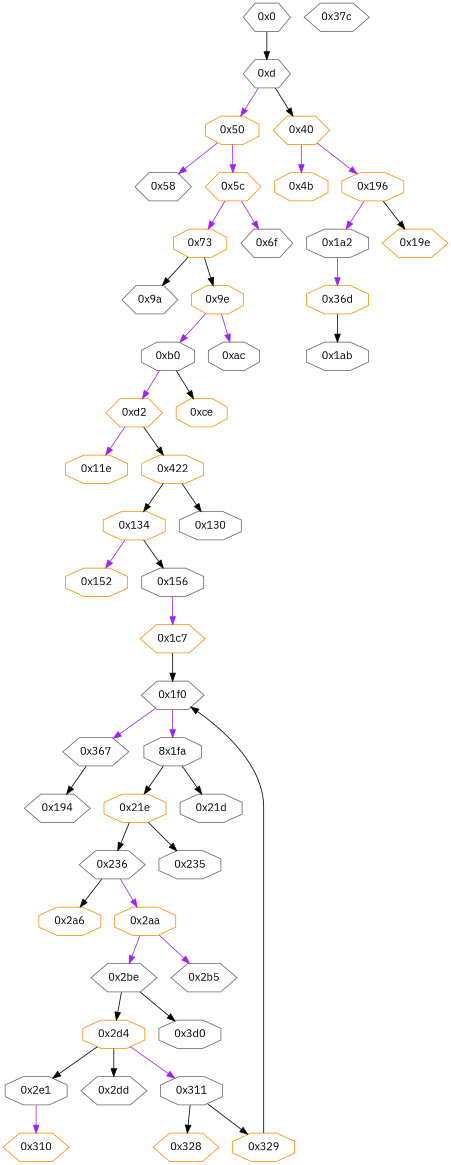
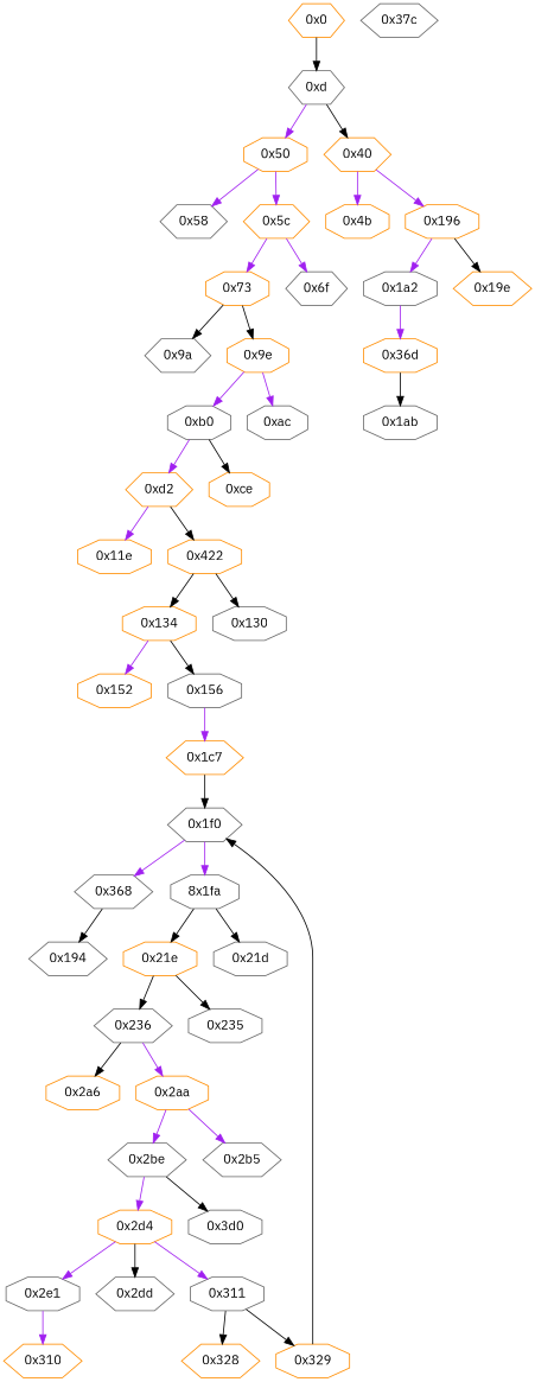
  strict digraph {
    fontname="IBM Plex Sans"
    node [color=darkorange fillcolor=white fontname="IBM Plex Sans" shape=octagon style=filled]
    edge [color=purple fontname="IBM Plex Sans"]
    "0xd2" [shape=hexagon]
    "0xb0" [color=gray40]
    "0xce"
    "0x11e"
    n5 [label="0x422"]
    "0x194" [color=gray40 shape=hexagon]
    "0x152"
    "0x134"
    "0x156" [color=gray40]
    "0x1c7" [shape=hexagon]
    "0x58" [color=gray40 shape=hexagon]
-   "0x0" [color=gray40 shape=hexagon]
+   "0x0" [shape=hexagon]
    "0xd" [color=gray40 shape=hexagon]
    "0x4b"
    "0x50"
    "0x40" [shape=hexagon]
    "0x2a6"
    "0x36d"
    "0x1ab" [color=gray40]
    "0x9a" [color=gray40 shape=hexagon]
    "0x1f0" [color=gray40 shape=hexagon]
    "0x130" [color=gray40]
    "0x2be" [color=gray40 shape=hexagon]
    "0x2d4"
    n25 [color=gray40 label="0x3d0"]
    "0x2e1" [color=gray40]
    "0x2dd" [color=gray40 shape=hexagon]
    "0x311" [color=gray40]
    "0x328" [shape=hexagon]
-   "0x367" [color=gray40 shape=hexagon]
+   "0x367" [color=gray40 shape=hexagon label="0x368"]
    n31 [color=gray40 label="8x1fa"]
    "0x21e"
    "0x21d" [color=gray40]
    "0x73"
    "0x9e"
    "0xac" [color=gray40]
    "0x2b5" [color=gray40 shape=hexagon]
    "0x1a2" [color=gray40]
    "0x236" [color=gray40 shape=hexagon]
    "0x2aa"
    "0x310" [shape=hexagon]
    "0x235" [color=gray40]
    "0x5c" [shape=hexagon]
    "0x6f" [color=gray40 shape=hexagon]
    "0x329"
    "0x37c" [color=gray40 shape=hexagon]
    "0x196"
    "0x19e" [shape=hexagon]
    "0xd2" -> "0x11e"
    "0xd2" -> n5 [color=black]
    "0xb0" -> "0xd2"
    "0xb0" -> "0xce" [color=black]
    n5 -> "0x134" [color=black]
    n5 -> "0x130" [color=black]
    "0x134" -> "0x152"
    "0x134" -> "0x156" [color=black]
    "0x156" -> "0x1c7"
    "0x1c7" -> "0x1f0" [color=black]
    "0x0" -> "0xd" [color=black]
    "0xd" -> "0x50"
    "0xd" -> "0x40" [color=black]
    "0x50" -> "0x58"
    "0x50" -> "0x5c"
    "0x40" -> "0x4b"
    "0x40" -> "0x196"
    "0x36d" -> "0x1ab" [color=black]
    "0x1f0" -> "0x367"
    "0x1f0" -> n31
-   "0x2be" -> "0x2d4" [color=black]
+   "0x2be" -> "0x2d4"
    "0x2be" -> n25 [color=black]
-   "0x2d4" -> "0x2e1" [color=black]
+   "0x2d4" -> "0x2e1"
    "0x2d4" -> "0x2dd" [color=black]
    "0x2d4" -> "0x311"
    "0x2e1" -> "0x310"
    "0x311" -> "0x328" [color=black]
    "0x311" -> "0x329" [color=black]
    "0x367" -> "0x194" [color=black]
    n31 -> "0x21e" [color=black]
    n31 -> "0x21d" [color=black]
    "0x21e" -> "0x236" [color=black]
    "0x21e" -> "0x235" [color=black]
    "0x73" -> "0x9a" [color=black]
    "0x73" -> "0x9e" [color=black]
    "0x9e" -> "0xb0"
    "0x9e" -> "0xac"
    "0x1a2" -> "0x36d"
    "0x236" -> "0x2a6" [color=black]
    "0x236" -> "0x2aa"
    "0x2aa" -> "0x2be"
    "0x2aa" -> "0x2b5"
    "0x5c" -> "0x73"
    "0x5c" -> "0x6f"
    "0x329" -> "0x1f0" [color=black]
    "0x196" -> "0x1a2"
    "0x196" -> "0x19e" [color=black]
  }
